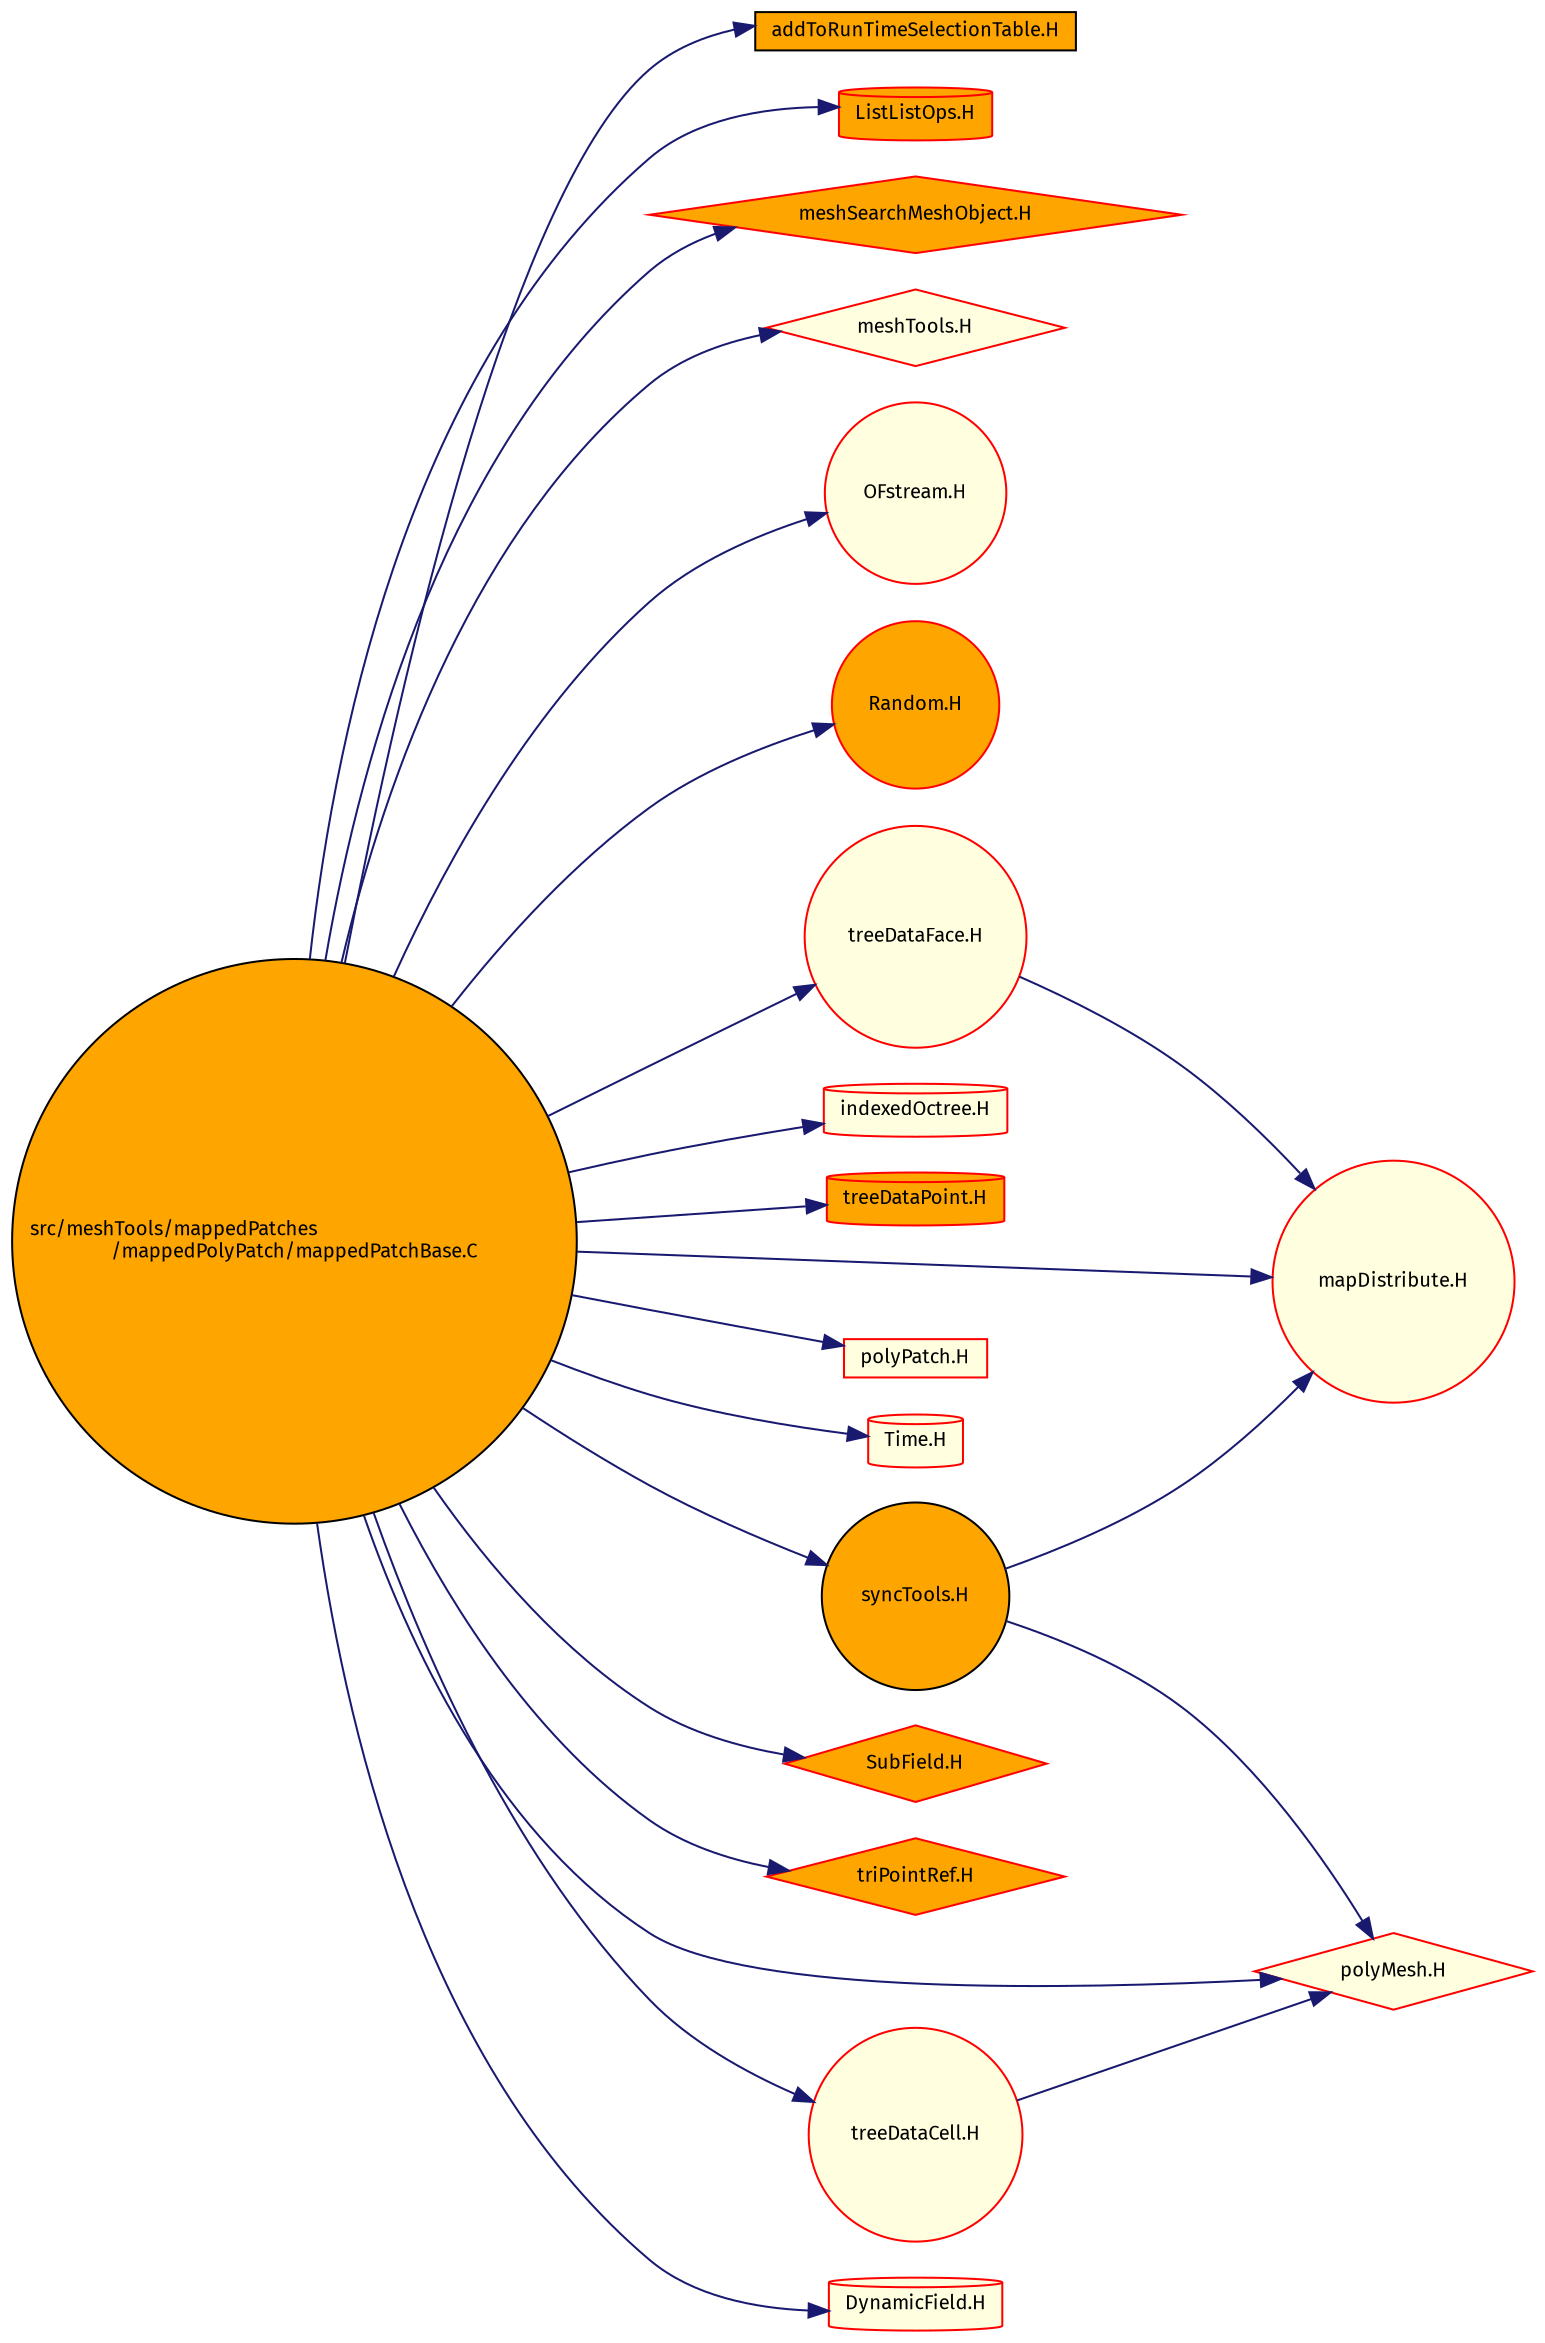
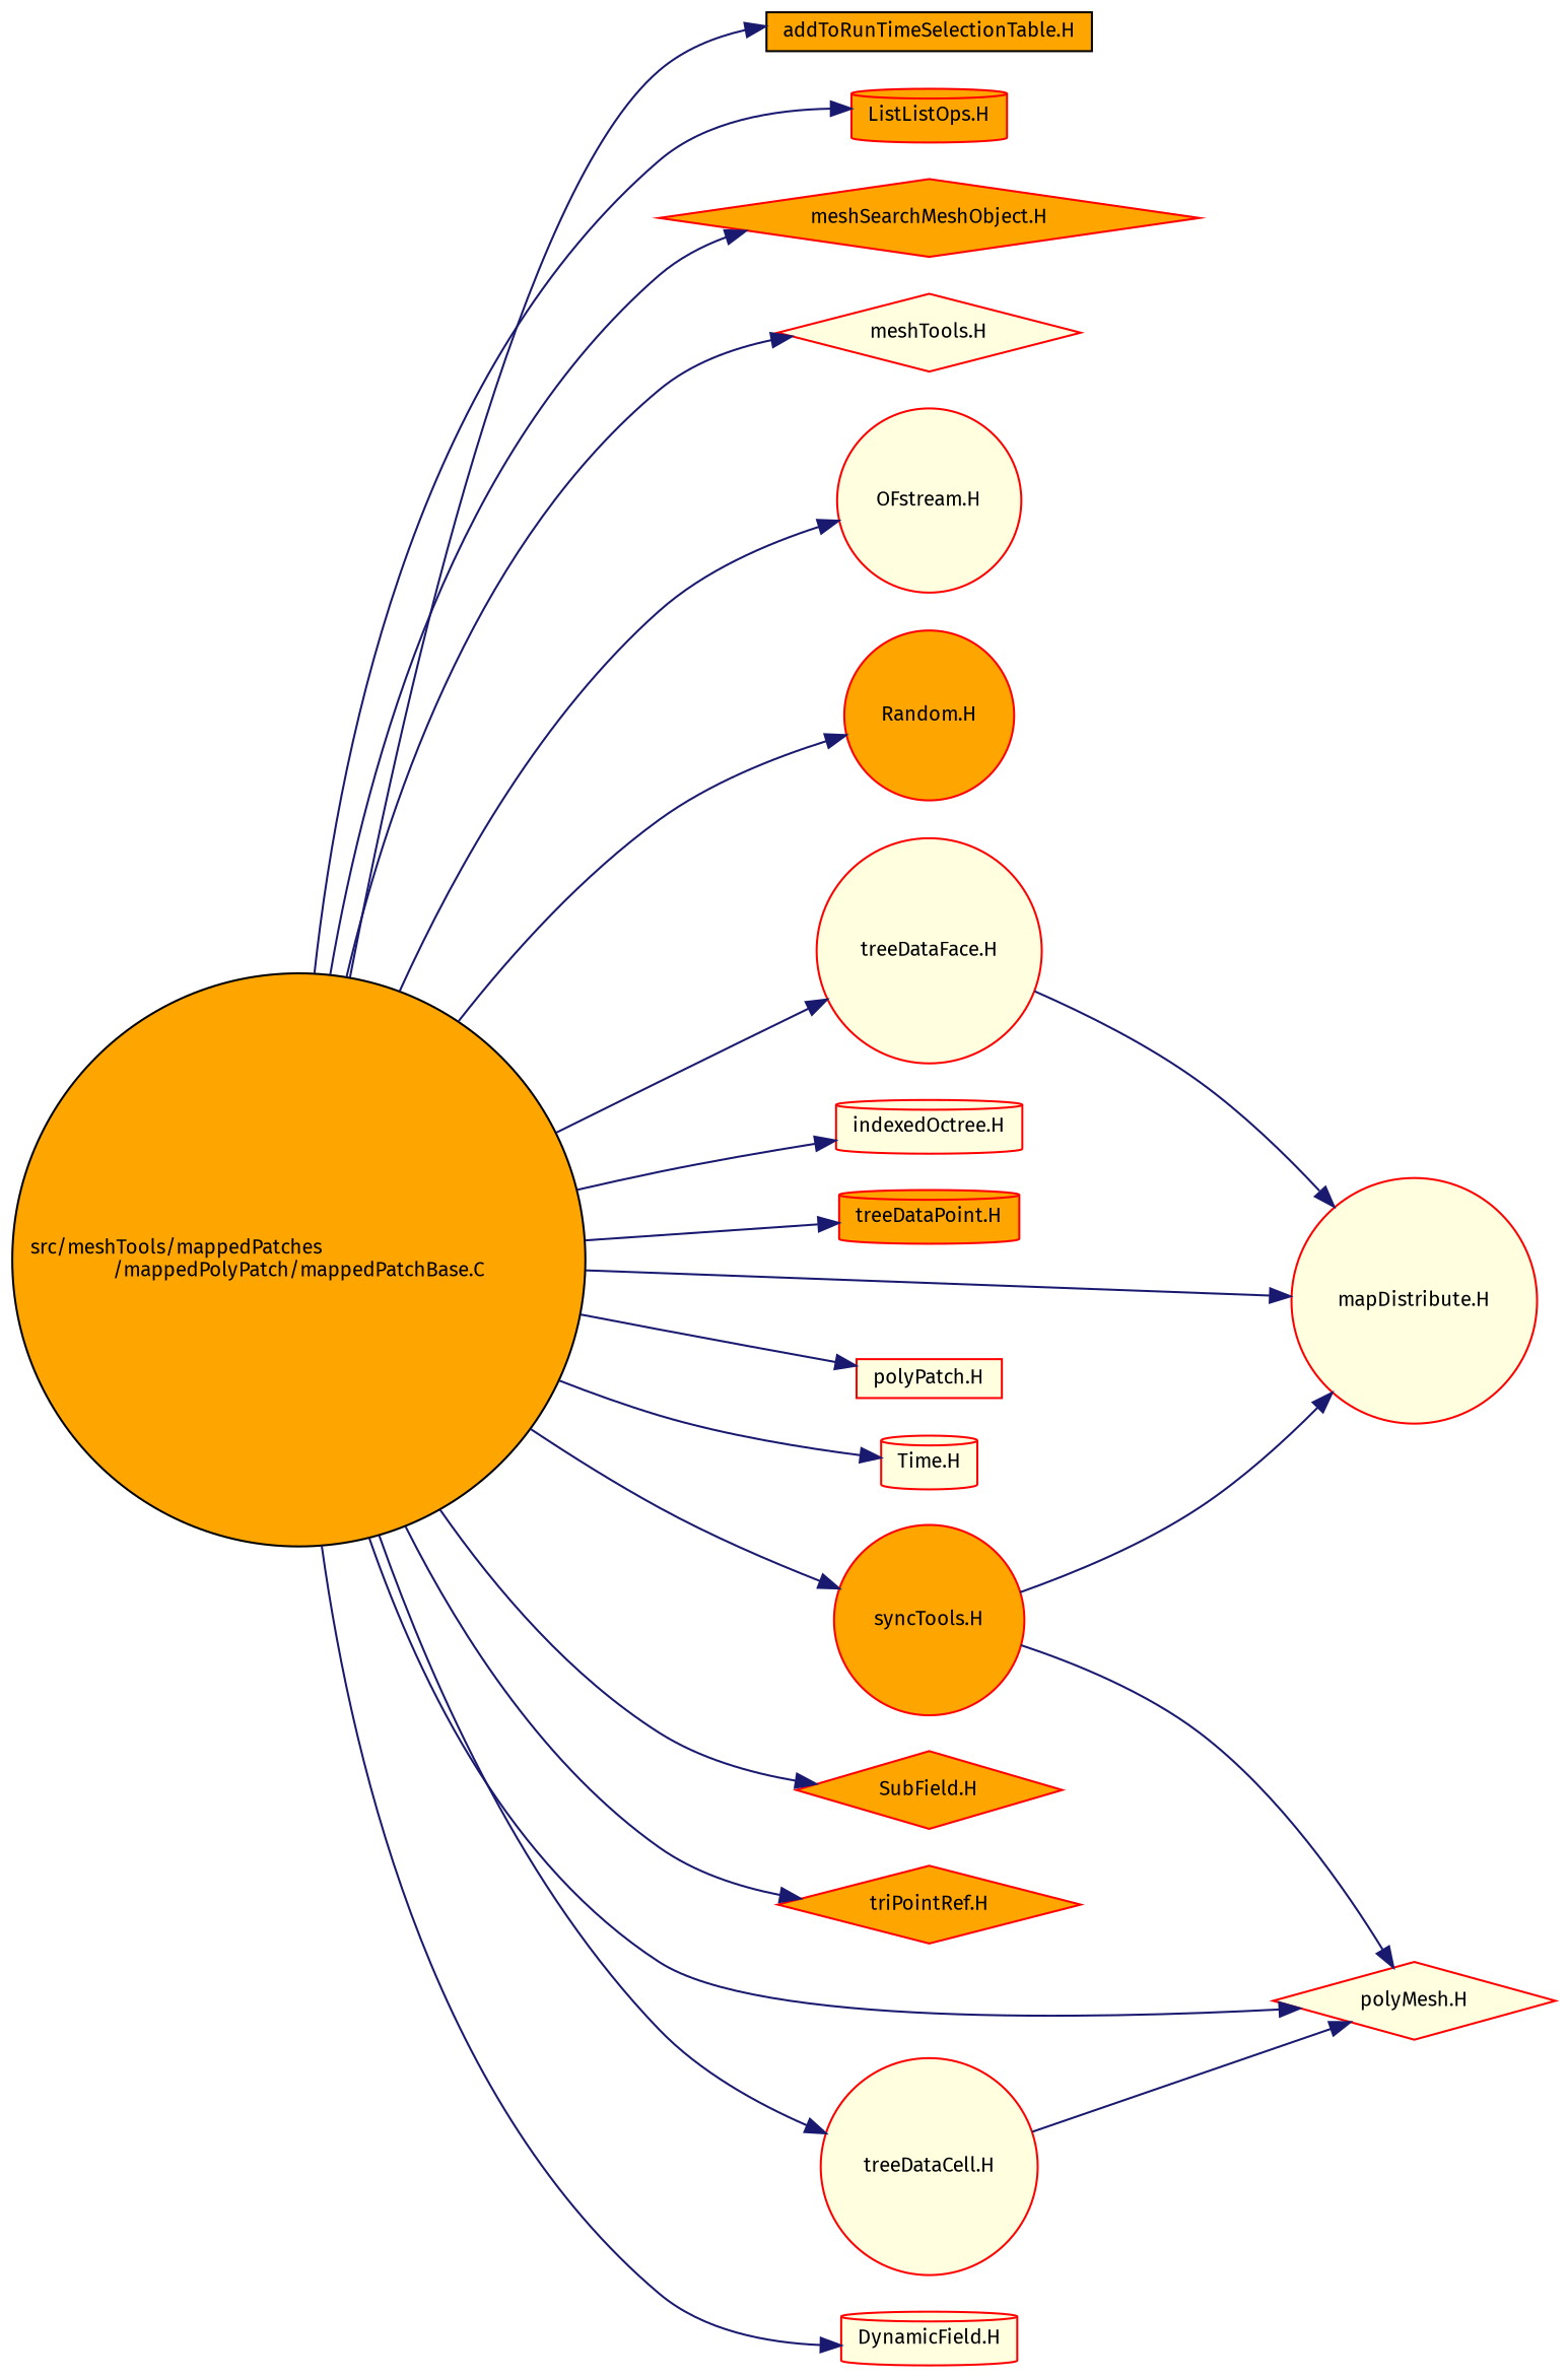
  digraph {
    fontname="Fira Sans"
    rankdir=LR
    node [color=red fillcolor=lightyellow fontname="Fira Sans" fontsize=10 shape=circle style=filled]
    edge [color=midnightblue fontname="Fira Sans" fontsize=10 labelfontname=Helvetica labelfontsize=10 style=solid]
    n1 [color=black fillcolor=orange fontcolor=black height=0.2 label="src/meshTools/mappedPatches\l/mappedPolyPatch/mappedPatchBase.C" width=0.4]
    n2 [color=black fillcolor=orange height=0.2 label="addToRunTimeSelectionTable.H" shape=box width=0.4]
    n3 [fillcolor=orange height=0.2 label="ListListOps.H" shape=cylinder width=0.4]
    n4 [fillcolor=orange height=0.2 label="meshSearchMeshObject.H" shape=diamond width=0.4]
    n5 [height=0.2 label="meshTools.H" shape=diamond width=0.4]
    n6 [height=0.2 label="OFstream.H" width=0.4]
    n7 [fillcolor=orange height=0.2 label="Random.H" width=0.4]
    n8 [height=0.2 label="treeDataFace.H" width=0.4]
    n9 [height=0.2 label="indexedOctree.H" shape=cylinder width=0.4]
    n10 [fillcolor=orange height=0.2 label="treeDataPoint.H" shape=cylinder width=0.4]
    n11 [height=0.2 label="polyMesh.H" shape=diamond width=0.4]
    n12 [height=0.2 label="polyPatch.H" shape=box width=0.4]
    n13 [height=0.2 label="Time.H" shape=cylinder width=0.4]
    n14 [height=0.2 label="mapDistribute.H" width=0.4]
    n15 [fillcolor=orange height=0.2 label="SubField.H" shape=diamond width=0.4]
    n16 [fillcolor=orange height=0.2 label="triPointRef.H" shape=diamond width=0.4]
-   n17 [color=black fillcolor=orange height=0.2 label="syncTools.H" width=0.4]
+   n17 [fillcolor=orange height=0.2 label="syncTools.H" width=0.4]
    n18 [height=0.2 label="treeDataCell.H" width=0.4]
    n19 [height=0.2 label="DynamicField.H" shape=cylinder width=0.4]
    n1 -> n2
    n1 -> n3
    n1 -> n4
    n1 -> n5
    n1 -> n6
    n1 -> n7
    n1 -> n8
    n1 -> n9
    n1 -> n10
    n1 -> n11
    n1 -> n12
    n1 -> n13
    n1 -> n14
    n1 -> n15
    n1 -> n16
    n1 -> n17
    n1 -> n18
    n1 -> n19
    n8 -> n14
    n17 -> n11
    n17 -> n14
    n18 -> n11
  }
